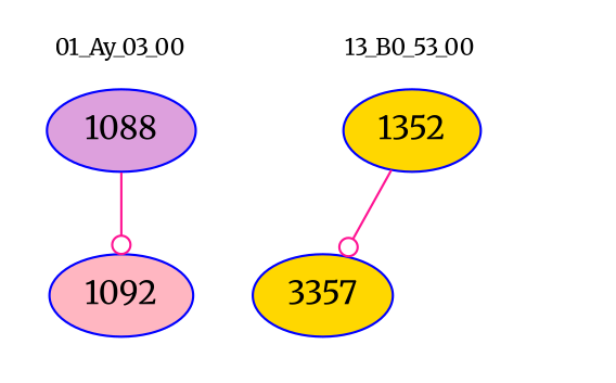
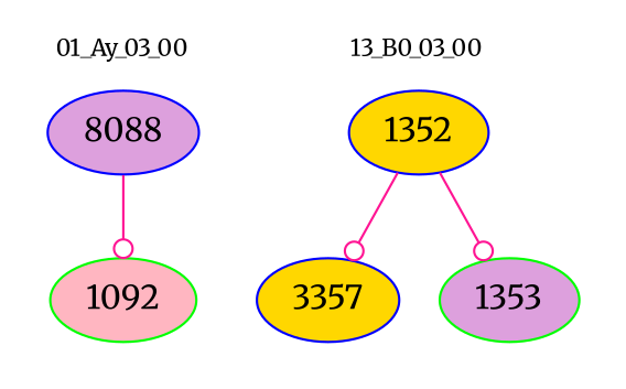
  digraph {
    fontname=Merriweather
    node [color=blue fillcolor=plum fontname=Merriweather style=filled]
    edge [arrowhead=odot color=deeppink fontname=Merriweather]
-   n1 [label=1088]
-   n2 [fillcolor=lightpink label=1092]
+   n1 [label=8088]
+   n2 [color=green fillcolor=lightpink label=1092]
    n3 [fillcolor=gold label=1352]
    n4 [fillcolor=gold label=3357]
+   n5 [color=green label=1353]
    subgraph cluster_1 {
      color=white
      fontsize=10
      label="01_Ay_03_00"
      n1
      n2
    }
    subgraph cluster_2 {
      color=white
      fontsize=10
-     label="13_B0_53_00"
+     label="13_B0_03_00"
      n3
      n4
+     n5
    }
    n1 -> n2
    n3 -> n4
+   n3 -> n5
  }
